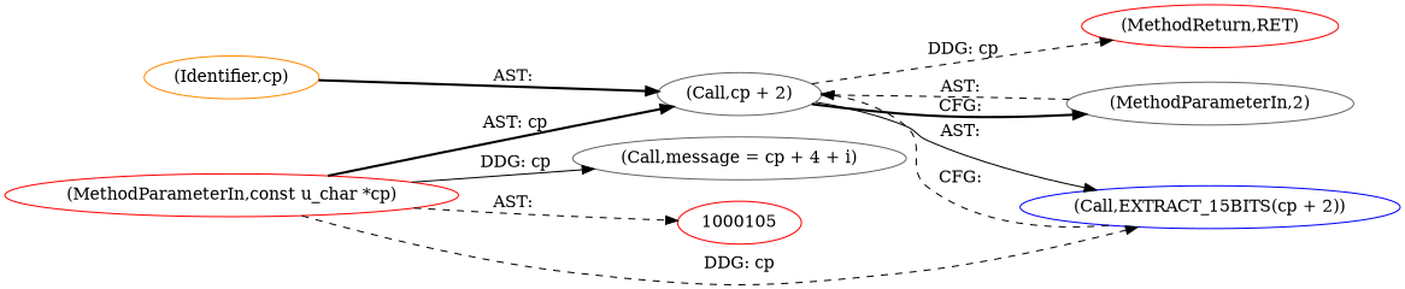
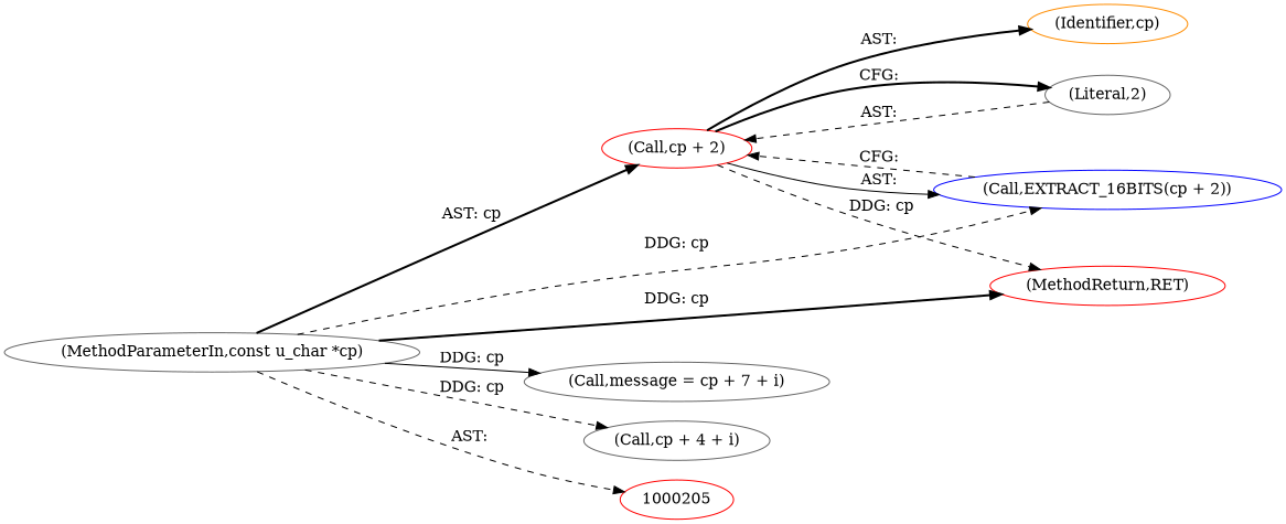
  digraph {
    rankdir=LR
    node [color=gray40]
    edge [style=dashed]
-   n1 [label="(Call,cp + 2)"]
-   n2 [color=blue label="(Call,EXTRACT_15BITS(cp + 2))"]
+   n1 [color=red label="(Call,cp + 2)"]
+   n2 [color=blue label="(Call,EXTRACT_16BITS(cp + 2))"]
    n3 [color=red label="(MethodReturn,RET)"]
-   n4 [label="(MethodParameterIn,2)"]
-   n5 [color=red label="(MethodParameterIn,const u_char *cp)"]
-   n6 [label="(Call,message = cp + 4 + i)"]
-   1000105 [color=red]
+   n4 [label="(Literal,2)"]
+   n5 [label="(MethodParameterIn,const u_char *cp)"]
+   n6 [label="(Call,message = cp + 7 + i)"]
+   n7 [label="(Call,cp + 4 + i)"]
+   1000105 [color=red label=1000205]
    n9 [color=darkorange label="(Identifier,cp)"]
    n1 -> n2 [label="AST: " style=solid]
    n1 -> n3 [label="DDG: cp"]
    n1 -> n4 [label="CFG: " style=bold]
    n2 -> n1 [label="CFG: "]
    n4 -> n1 [label="AST: "]
    n5 -> n1 [label="AST: cp" style=bold]
    n5 -> n2 [label="DDG: cp"]
+   n5 -> n3 [label="DDG: cp" style=bold]
    n5 -> n6 [label="DDG: cp" style=solid]
+   n5 -> n7 [label="DDG: cp"]
    n5 -> 1000105 [label="AST: "]
-   n9 -> n1 [label="AST: " style=bold]
+   n1 -> n9 [label="AST: " style=bold]
  }
